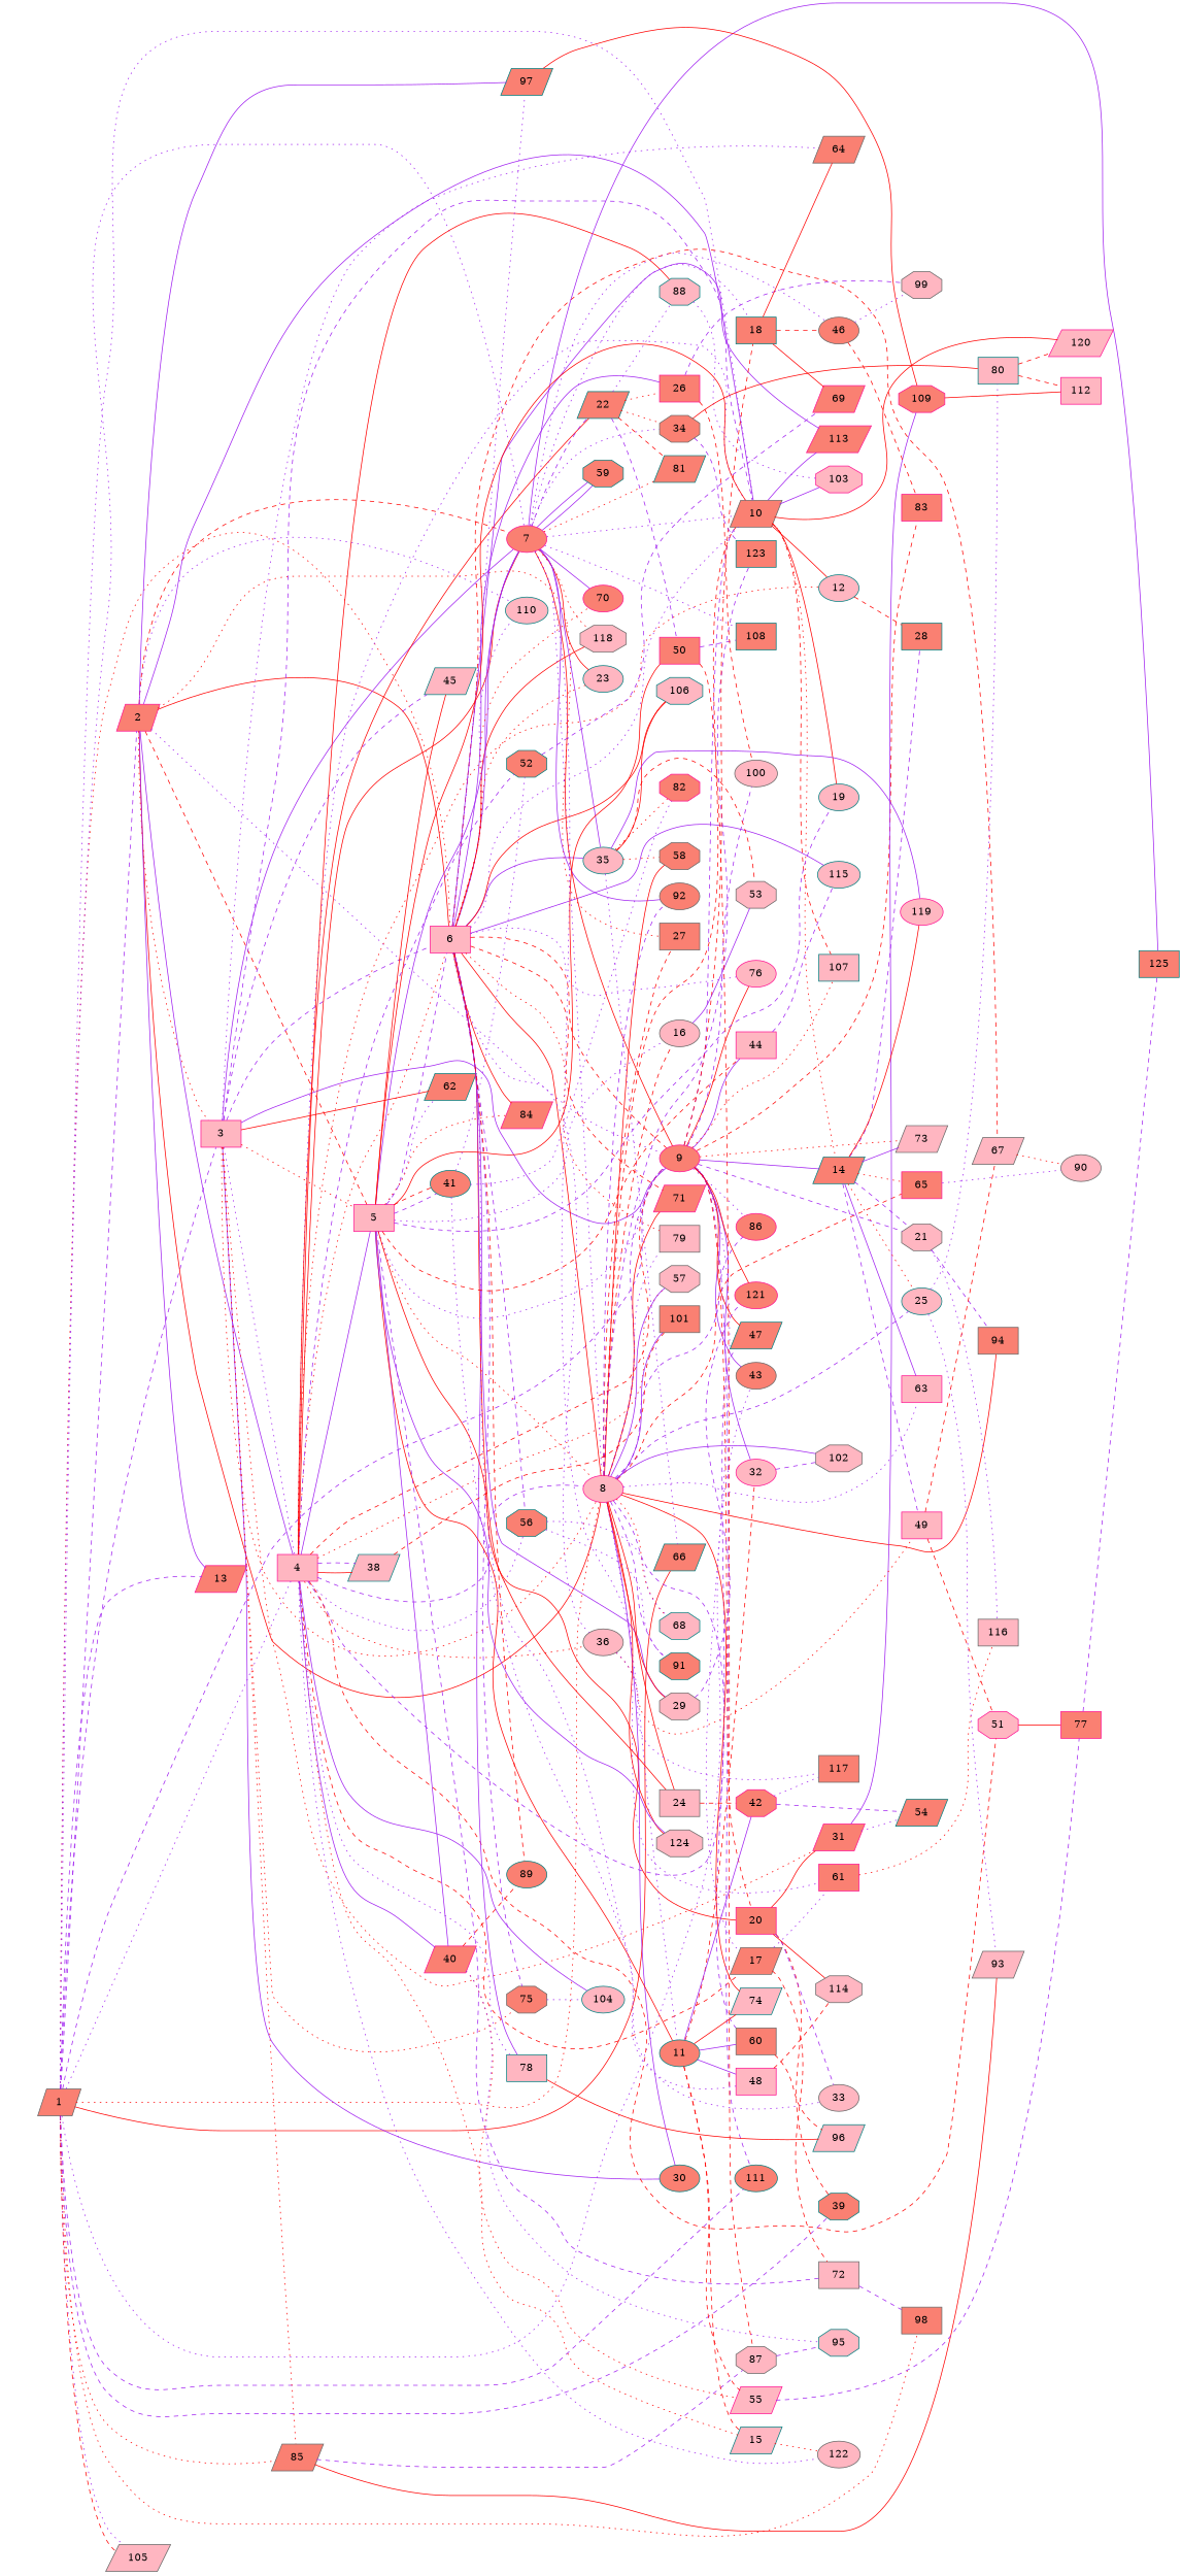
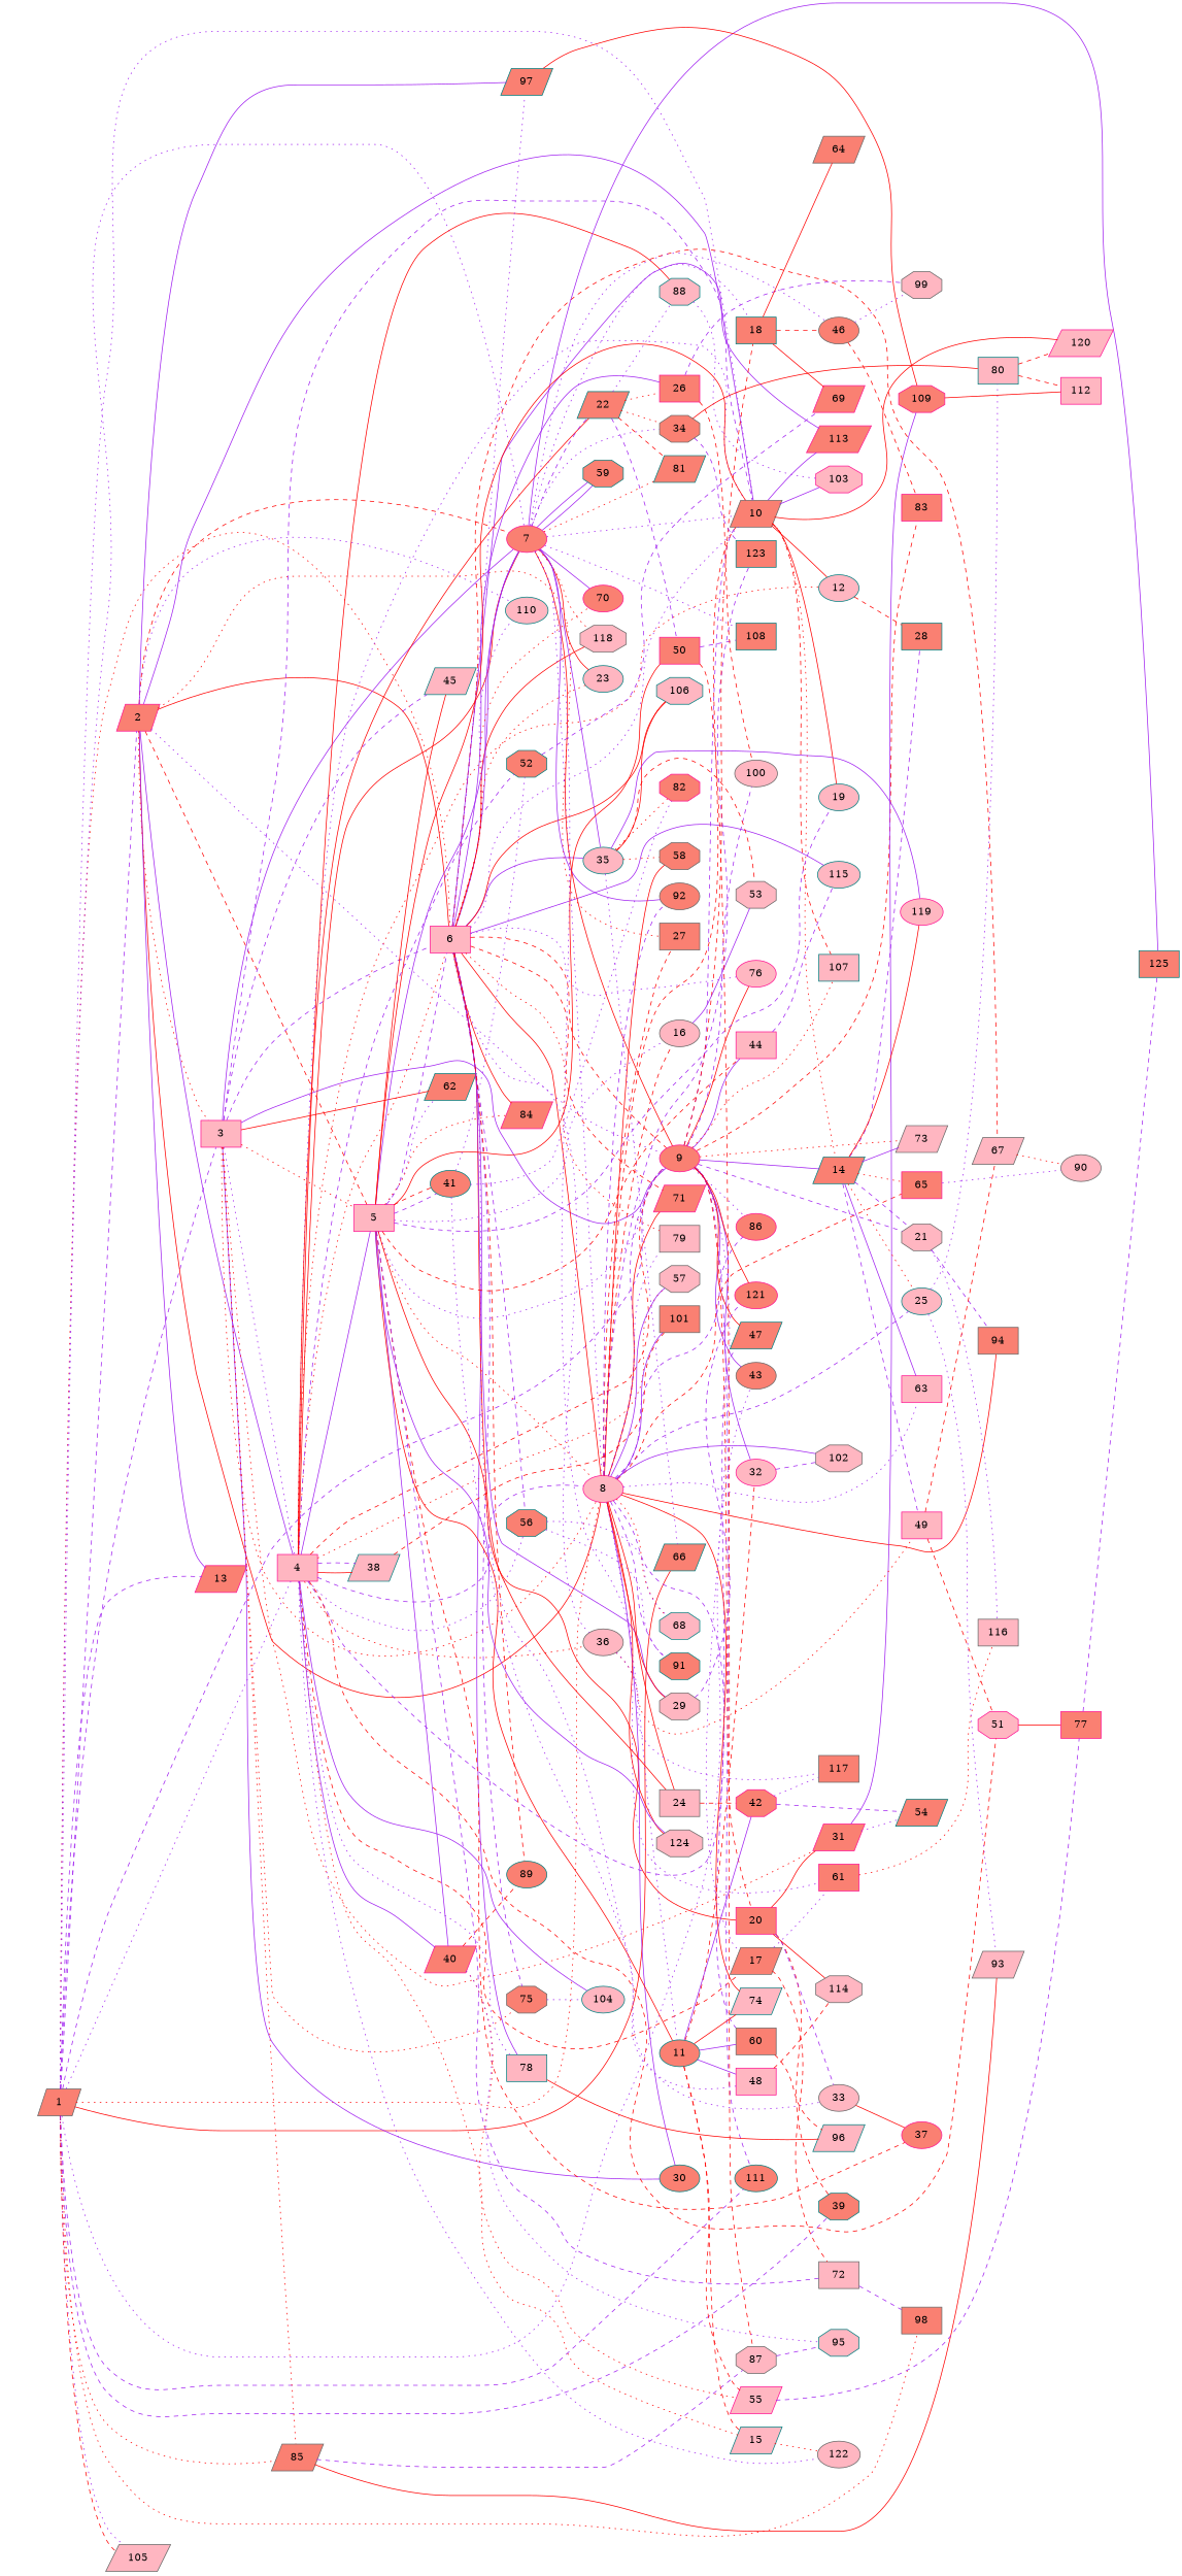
  graph {
    rankdir=LR
    node [color=teal fillcolor=salmon shape=box style=filled]
    edge [color=purple style=dashed]
    1 [color=gray40 shape=parallelogram]
    2 [color=deeppink shape=parallelogram]
    3 [color=deeppink fillcolor=lightpink]
    4 [color=deeppink fillcolor=lightpink]
    6 [color=deeppink fillcolor=lightpink]
    7 [color=deeppink shape=ellipse]
    8 [color=deeppink fillcolor=lightpink shape=ellipse]
    9 [color=deeppink shape=ellipse]
    10 [color=gray40 shape=parallelogram]
    13 [color=deeppink shape=parallelogram]
    39 [shape=octagon]
    43 [color=gray40 shape=ellipse]
    66 [shape=parallelogram]
    85 [color=gray40 shape=parallelogram]
    98 [color=gray40]
    105 [color=gray40 fillcolor=lightpink shape=parallelogram]
    111 [shape=ellipse]
    5 [color=deeppink fillcolor=lightpink]
    27 [color=gray40]
    97 [shape=parallelogram]
    110 [fillcolor=lightpink shape=ellipse]
    30 [shape=ellipse]
    31 [color=deeppink shape=parallelogram]
    45 [fillcolor=lightpink shape=parallelogram]
    62 [shape=parallelogram]
    64 [color=gray40 shape=parallelogram]
    75 [color=gray40 shape=octagon]
    12 [fillcolor=lightpink shape=ellipse]
    15 [fillcolor=lightpink shape=parallelogram]
    17 [color=gray40 shape=parallelogram]
    22 [shape=parallelogram]
    36 [color=gray40 fillcolor=lightpink shape=ellipse]
    38 [fillcolor=lightpink shape=parallelogram]
    40 [color=deeppink shape=parallelogram]
    47 [shape=parallelogram]
    51 [color=deeppink fillcolor=lightpink shape=octagon]
    52 [shape=octagon]
    56 [shape=octagon]
    57 [color=gray40 fillcolor=lightpink shape=octagon]
    78 [fillcolor=lightpink]
    88 [fillcolor=lightpink shape=octagon]
    104 [fillcolor=lightpink shape=ellipse]
    122 [color=gray40 fillcolor=lightpink shape=ellipse]
    11 [shape=ellipse]
    16 [color=gray40 fillcolor=lightpink shape=ellipse]
    19 [fillcolor=lightpink shape=ellipse]
    24 [color=gray40 fillcolor=lightpink]
+   37 [color=deeppink shape=ellipse]
    41 [shape=ellipse]
    44 [color=deeppink fillcolor=lightpink]
    50 [color=deeppink]
    72 [color=gray40 fillcolor=lightpink]
    84 [color=deeppink shape=parallelogram]
    124 [color=gray40 fillcolor=lightpink shape=octagon]
    20 [color=deeppink]
    23 [fillcolor=lightpink shape=ellipse]
    26 [color=deeppink]
    29 [color=gray40 fillcolor=lightpink shape=octagon]
    33 [color=gray40 fillcolor=lightpink shape=ellipse]
    35 [fillcolor=lightpink shape=ellipse]
    67 [color=gray40 fillcolor=lightpink shape=parallelogram]
    70 [color=deeppink shape=ellipse]
    71 [color=deeppink shape=parallelogram]
    76 [color=deeppink fillcolor=lightpink shape=ellipse]
    79 [color=gray40 fillcolor=lightpink]
    89 [shape=ellipse]
    106 [fillcolor=lightpink shape=octagon]
    113 [color=deeppink shape=parallelogram]
    115 [fillcolor=lightpink shape=ellipse]
    118 [color=gray40 fillcolor=lightpink shape=octagon]
    18
    34 [color=gray40 shape=octagon]
    46 [color=gray40 shape=ellipse]
    59 [shape=octagon]
    61 [color=deeppink]
    81 [shape=parallelogram]
    92 [color=gray40 shape=ellipse]
    108
    125
    25 [fillcolor=lightpink shape=ellipse]
    58 [color=gray40 shape=octagon]
    60 [color=gray40]
    63 [color=deeppink fillcolor=lightpink]
    65 [color=deeppink]
    68 [fillcolor=lightpink shape=octagon]
    74 [fillcolor=lightpink shape=parallelogram]
    86 [color=deeppink shape=ellipse]
    91 [shape=octagon]
    94 [color=gray40]
    101 [color=gray40]
    102 [color=gray40 fillcolor=lightpink shape=octagon]
    123
    14 [shape=parallelogram]
    21 [color=gray40 fillcolor=lightpink shape=octagon]
    32 [color=deeppink fillcolor=lightpink shape=ellipse]
    73 [color=gray40 fillcolor=lightpink shape=parallelogram]
    83 [color=deeppink]
    100 [color=gray40 fillcolor=lightpink shape=ellipse]
    107 [fillcolor=lightpink]
    121 [color=deeppink shape=ellipse]
    103 [color=deeppink fillcolor=lightpink shape=octagon]
    120 [color=deeppink fillcolor=lightpink shape=parallelogram]
    93 [color=gray40 fillcolor=lightpink shape=parallelogram]
    87 [color=gray40 fillcolor=lightpink shape=octagon]
    109 [color=deeppink shape=octagon]
    54 [shape=parallelogram]
    28
    49 [color=deeppink fillcolor=lightpink]
    117 [color=gray40]
    55 [color=deeppink fillcolor=lightpink shape=parallelogram]
    95 [fillcolor=lightpink shape=octagon]
    77 [color=deeppink]
    69 [color=deeppink shape=parallelogram]
    96 [fillcolor=lightpink shape=parallelogram]
    42 [color=deeppink shape=octagon]
    48 [color=deeppink fillcolor=lightpink]
    53 [color=gray40 fillcolor=lightpink shape=octagon]
    82 [color=deeppink shape=octagon]
    114 [color=gray40 fillcolor=lightpink shape=octagon]
    99 [color=gray40 fillcolor=lightpink shape=octagon]
    119 [color=deeppink fillcolor=lightpink shape=ellipse]
    90 [color=gray40 fillcolor=lightpink shape=ellipse]
    80 [fillcolor=lightpink]
    116 [color=gray40 fillcolor=lightpink]
    112 [color=deeppink fillcolor=lightpink]
    1 -- 2
    1 -- 3
    1 -- 4 [style=dotted]
    1 -- 6 [color=red style=dotted]
    1 -- 7 [style=dotted]
    1 -- 8 [color=red style=dotted]
    1 -- 9
    1 -- 10 [style=dotted]
    1 -- 13
    1 -- 39
    1 -- 43 [style=dotted]
    1 -- 66 [color=red style=solid]
    1 -- 85 [color=red style=dotted]
    1 -- 98 [color=red style=dotted]
    1 -- 105 [color=red]
    1 -- 105 [style=dotted]
    1 -- 111
    2 -- 3 [color=red style=dotted]
    2 -- 4 [style=solid]
    2 -- 6 [color=red style=solid]
    2 -- 7 [color=red]
    2 -- 8 [color=red style=solid]
    2 -- 9 [style=dotted]
    2 -- 10 [style=solid]
    2 -- 13 [style=solid]
    2 -- 5 [color=red]
    2 -- 27 [color=red style=dotted]
    2 -- 97 [style=solid]
    2 -- 110 [style=dotted]
    3 -- 4 [style=dotted]
    3 -- 6
    3 -- 7 [style=solid]
    3 -- 8 [color=red style=dotted]
    3 -- 9 [style=solid]
    3 -- 10
    3 -- 85 [color=red style=dotted]
    3 -- 5 [color=red style=dotted]
    3 -- 30 [style=solid]
    3 -- 31 [color=red style=dotted]
    3 -- 45
    3 -- 62 [color=red style=solid]
-   3 -- 64 [style=dotted]
    3 -- 75 [color=red style=dotted]
    4 -- 6 [color=red style=dotted]
    4 -- 7 [color=red style=solid]
    4 -- 8
    4 -- 9 [color=red]
    4 -- 10 [style=dotted]
    4 -- 5 [style=solid]
    4 -- 12 [color=red style=dotted]
    4 -- 15 [color=red style=dotted]
    4 -- 17 [color=red]
    4 -- 22 [color=red style=solid]
    4 -- 36 [color=red style=dotted]
    4 -- 38 [color=red style=solid]
    4 -- 38
    4 -- 40 [style=solid]
    4 -- 47
    4 -- 51 [color=red]
    4 -- 52
    4 -- 56 [style=dotted]
    4 -- 57 [color=red style=dotted]
    4 -- 78 [style=dotted]
    4 -- 88 [color=red style=solid]
    4 -- 104 [style=solid]
    4 -- 122 [style=dotted]
    6 -- 7 [style=solid]
    6 -- 8 [color=red style=solid]
    6 -- 9 [color=red]
    6 -- 10 [style=dotted]
    6 -- 97 [style=dotted]
    6 -- 110 [style=dotted]
    6 -- 75
    6 -- 36 [style=dotted]
    6 -- 56
    6 -- 78 [style=solid]
    6 -- 84 [color=red style=solid]
    6 -- 20 [color=red style=solid]
    6 -- 23 [color=red style=dotted]
    6 -- 26 [style=solid]
    6 -- 29 [style=solid]
    6 -- 33 [style=dotted]
    6 -- 35 [style=solid]
    6 -- 67 [color=red]
    6 -- 70 [color=red style=dotted]
    6 -- 71 [color=red]
    6 -- 76 [style=dotted]
    6 -- 79 [color=red style=dotted]
    6 -- 89 [color=red]
    6 -- 106 [color=red style=solid]
    6 -- 113 [style=solid]
    6 -- 115 [style=solid]
    6 -- 118 [color=red style=solid]
    7 -- 8 [style=dotted]
    7 -- 9 [color=red style=solid]
    7 -- 10 [style=dotted]
    7 -- 22
    7 -- 23 [color=red style=solid]
    7 -- 35 [style=solid]
    7 -- 70 [style=solid]
    7 -- 118 [color=red style=dotted]
    7 -- 18 [style=dotted]
    7 -- 34 [style=dotted]
    7 -- 46 [style=dotted]
    7 -- 59 [style=solid]
    7 -- 59 [style=solid]
    7 -- 61 [style=dotted]
    7 -- 81 [color=red style=dotted]
    7 -- 92 [style=solid]
    7 -- 108 [style=dotted]
    7 -- 125 [style=solid]
    8 -- 9
    8 -- 10 [color=red]
    8 -- 27 [color=red]
    8 -- 30 [style=solid]
    8 -- 57 [style=solid]
    8 -- 11 [style=dotted]
    8 -- 16 [color=red]
    8 -- 24 [color=red style=solid]
    8 -- 124 [color=red style=solid]
    8 -- 29 [color=red style=solid]
    8 -- 71 [color=red style=solid]
    8 -- 79 [style=dotted]
    8 -- 92
    8 -- 25
    8 -- 58 [color=red style=solid]
    8 -- 60
    8 -- 63 [style=dotted]
    8 -- 65 [color=red]
    8 -- 68 [color=red style=dotted]
    8 -- 74 [color=red style=solid]
    8 -- 86
    8 -- 91
    8 -- 94 [color=red style=solid]
    8 -- 101 [style=solid]
    8 -- 102 [style=solid]
    8 -- 123
    9 -- 10
    9 -- 43 [style=solid]
    9 -- 111
    9 -- 17 [style=dotted]
    9 -- 47 [color=red style=solid]
    9 -- 44 [style=solid]
    9 -- 20 [color=red]
    9 -- 76 [color=red style=solid]
    9 -- 18 [color=red]
    9 -- 86 [style=dotted]
    9 -- 14 [style=solid]
    9 -- 21
    9 -- 32 [style=solid]
    9 -- 73 [color=red style=dotted]
    9 -- 83 [color=red]
    9 -- 100
    9 -- 107 [color=red style=dotted]
    9 -- 121 [color=red style=solid]
    10 -- 12 [color=red style=solid]
    10 -- 19 [color=red style=solid]
    10 -- 113 [style=solid]
    10 -- 14 [color=red style=dotted]
    10 -- 107 [color=red]
    10 -- 103 [style=solid]
    10 -- 120 [color=red style=solid]
    85 -- 93 [color=red style=solid]
    85 -- 87
    5 -- 6
    5 -- 7 [style=solid]
    5 -- 8 [color=red style=dotted]
    5 -- 9 [style=dotted]
    5 -- 10 [color=red style=solid]
    5 -- 45 [color=red style=solid]
    5 -- 62 [style=dotted]
    5 -- 40 [style=solid]
    5 -- 11 [color=red style=solid]
    5 -- 16 [style=dotted]
    5 -- 19
    5 -- 24 [color=red style=solid]
+   5 -- 37 [color=red]
    5 -- 41
    5 -- 41 [color=red]
    5 -- 44 [color=red]
    5 -- 50 [color=red style=solid]
    5 -- 72
    5 -- 84 [color=red style=dotted]
    5 -- 124 [style=solid]
    97 -- 109 [color=red style=solid]
    31 -- 109 [style=solid]
    31 -- 54 [style=dotted]
    75 -- 104 [style=dotted]
    12 -- 28 [color=red]
    15 -- 122 [color=red style=dotted]
    17 -- 72 [color=red]
    17 -- 61 [style=dotted]
    22 -- 88 [style=dotted]
    22 -- 50
    22 -- 26 [color=red style=dotted]
    22 -- 34 [color=red style=dotted]
    22 -- 81 [color=red]
    36 -- 49 [color=red style=dotted]
    36 -- 117 [style=dotted]
    38 -- 101 [color=red]
    40 -- 89 [color=red]
    40 -- 55 [color=red style=dotted]
    40 -- 95 [style=dotted]
    51 -- 77 [color=red style=solid]
    52 -- 69
    56 -- 68 [style=dotted]
    56 -- 91 [style=dotted]
    78 -- 96 [color=red style=solid]
    88 -- 103 [style=dotted]
    11 -- 15 [color=red]
    11 -- 60 [style=solid]
    11 -- 74 [color=red style=solid]
    11 -- 32 [color=red]
    11 -- 55 [color=red]
    11 -- 42 [style=solid]
    11 -- 48 [style=solid]
    16 -- 53 [style=solid]
    24 -- 42 [color=red]
    41 -- 52 [style=dotted]
    41 -- 48 [style=dotted]
    41 -- 82 [style=dotted]
    44 -- 115
    50 -- 108
    50 -- 87 [color=red]
    72 -- 98
    20 -- 39 [color=red]
    20 -- 31 [color=red style=solid]
    20 -- 33
    20 -- 114 [color=red style=solid]
    26 -- 100 [color=red]
    26 -- 99
    29 -- 121
+   33 -- 37 [color=red style=solid]
    35 -- 66 [style=dotted]
    35 -- 106 [color=red style=solid]
    35 -- 58 [color=red style=dotted]
    35 -- 53 [color=red]
    35 -- 82 [color=red style=dotted]
    35 -- 119 [style=solid]
    67 -- 90 [color=red style=dotted]
    18 -- 64 [color=red style=solid]
    18 -- 46 [color=red]
    18 -- 69 [color=red style=solid]
    34 -- 123
    34 -- 80 [color=red style=solid]
    46 -- 83 [color=red]
    46 -- 99 [style=dotted]
    61 -- 116 [color=red style=dotted]
    25 -- 93 [style=dotted]
    25 -- 80 [style=dotted]
    60 -- 96 [color=red]
    65 -- 90 [style=dotted]
    14 -- 25 [color=red style=dotted]
    14 -- 63 [style=solid]
    14 -- 65 [color=red style=dotted]
    14 -- 21
    14 -- 73 [style=solid]
    14 -- 28
    14 -- 49
    14 -- 119 [color=red style=solid]
    21 -- 94
    21 -- 116 [style=dotted]
    32 -- 102
    87 -- 95
    109 -- 112 [color=red style=solid]
    49 -- 51 [color=red]
    49 -- 67 [color=red]
    55 -- 77
    77 -- 125
    42 -- 54
    42 -- 117 [style=dotted]
    48 -- 114 [color=red]
    80 -- 120 [color=red]
    80 -- 112 [color=red]
  }
